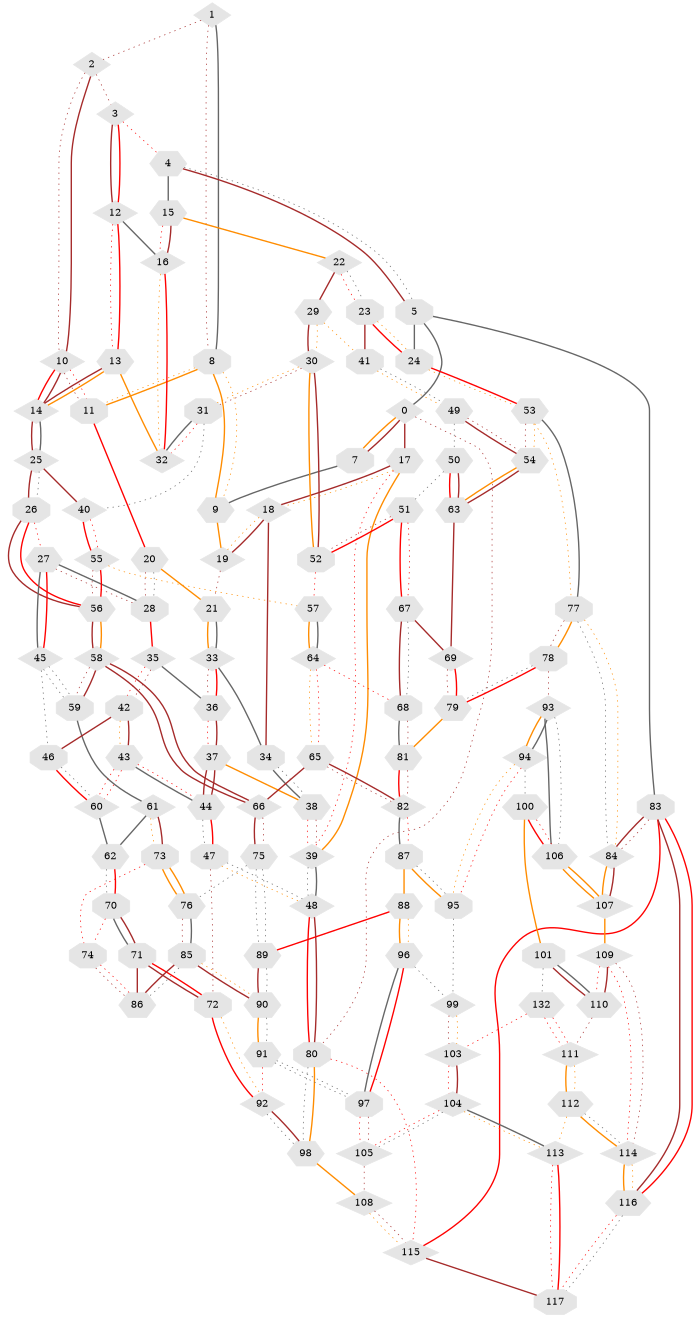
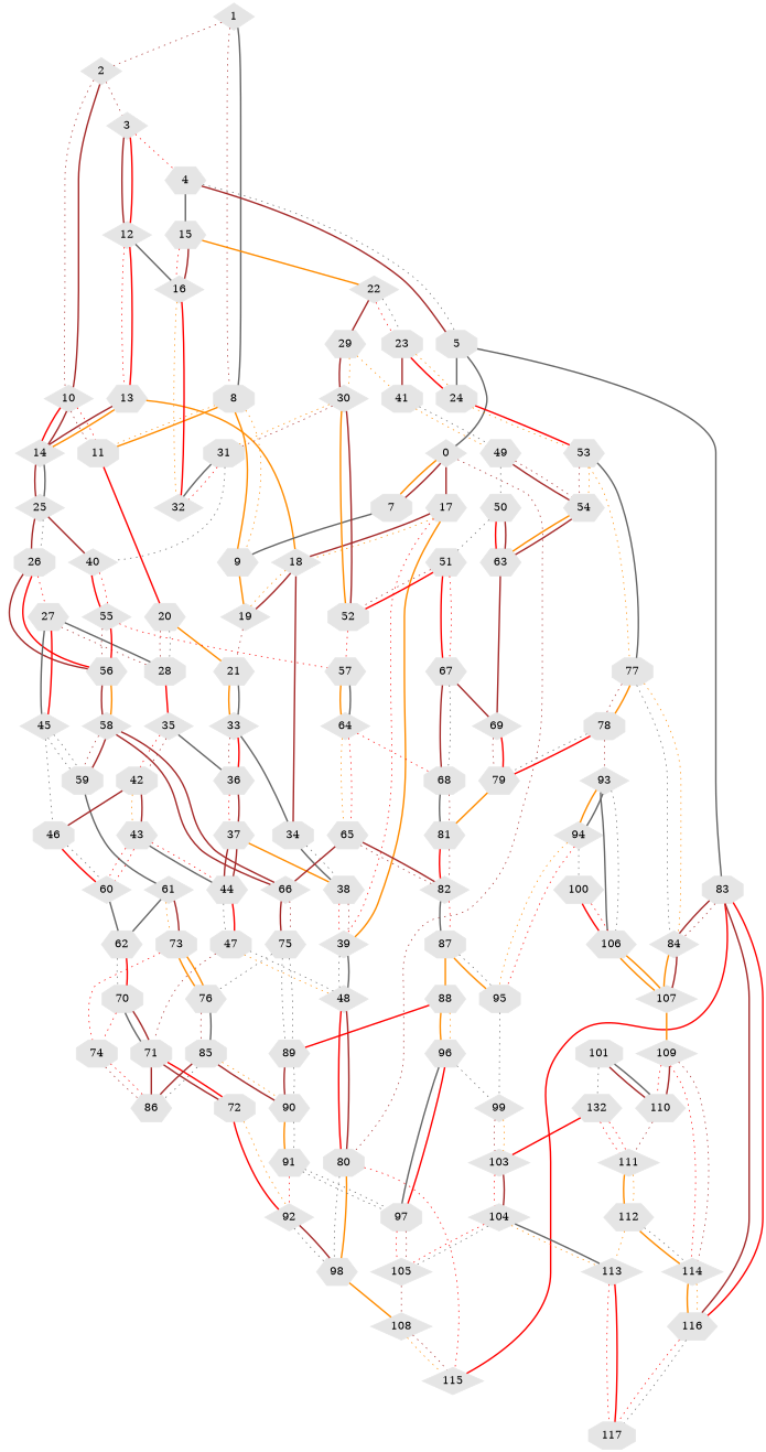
  graph {
    node [color=gray90 shape=diamond style=filled]
    edge [color=brown style=bold]
    1
    2
    8 [shape=octagon]
    3
    10
    9 [shape=hexagon]
    11 [shape=octagon]
    4 [shape=hexagon]
    12
    14
    5 [shape=octagon]
    15 [shape=hexagon]
    13 [shape=hexagon]
    16
    n15 [label=0]
    24 [shape=octagon]
    83 [shape=octagon]
    22
    7 [shape=octagon]
    17 [shape=hexagon]
    80 [shape=octagon]
    53 [shape=hexagon]
    84
    115
    116 [shape=hexagon]
    18
    39
    98 [shape=hexagon]
    19
    20 [shape=hexagon]
    21 [shape=hexagon]
    25
    28 [shape=octagon]
    32
    26 [shape=octagon]
    40
    23 [shape=octagon]
    29 [shape=hexagon]
    34 [shape=octagon]
    48
    38 [shape=hexagon]
    33
    35
    36 [shape=hexagon]
    41 [shape=octagon]
    30
    49 [shape=hexagon]
    54 [shape=hexagon]
    77 [shape=octagon]
    27 [shape=hexagon]
    56 [shape=hexagon]
    55
    45
    58
    46 [shape=octagon]
    59 [shape=octagon]
    42 [shape=octagon]
    31 [shape=octagon]
    52 [shape=octagon]
    57 [shape=hexagon]
    37 [shape=hexagon]
    43 [shape=hexagon]
    44 [shape=hexagon]
    47 [shape=octagon]
    50 [shape=hexagon]
    60
    62 [shape=hexagon]
    72 [shape=octagon]
    61
    92
    51 [shape=hexagon]
    63 [shape=hexagon]
    67 [shape=hexagon]
    69
    68 [shape=octagon]
    64
    78 [shape=octagon]
    66
    65 [shape=hexagon]
    75 [shape=hexagon]
    73 [shape=octagon]
    70 [shape=octagon]
    74 [shape=octagon]
    76 [shape=hexagon]
    71 [shape=octagon]
    79 [shape=hexagon]
    82
    81 [shape=hexagon]
    87 [shape=octagon]
    89 [shape=hexagon]
    86 [shape=hexagon]
    85 [shape=octagon]
    90 [shape=hexagon]
    93
    107
    94
    106 [shape=hexagon]
    108
    117 [shape=octagon]
    88 [shape=hexagon]
    95 [shape=octagon]
    109
    91 [shape=hexagon]
    96 [shape=hexagon]
    99
    97 [shape=octagon]
    105
    100 [shape=hexagon]
    101 [shape=octagon]
    103
    104
    n112 [label=132 shape=hexagon]
    110 [shape=hexagon]
    111
    112 [shape=hexagon]
    113
    114
    1 -- 2 [style=dotted]
    1 -- 8 [style=dotted]
    1 -- 8 [color=gray40]
    2 -- 3 [style=dotted]
    2 -- 10 [style=dotted]
    2 -- 10
    8 -- 9 [color=darkorange]
    8 -- 9 [color=darkorange style=dotted]
    8 -- 11 [color=darkorange style=dotted]
    8 -- 11 [color=darkorange]
    3 -- 4 [color=red style=dotted]
    3 -- 12
    3 -- 12 [color=red]
    10 -- 11 [style=dotted]
    10 -- 11 [color=red style=dotted]
    10 -- 14 [color=red]
    10 -- 14
    9 -- 19 [color=darkorange]
    11 -- 20 [color=red]
    4 -- 5
    4 -- 5 [color=gray40 style=dotted]
    4 -- 15 [color=gray40]
    12 -- 13 [color=red style=dotted]
    12 -- 13 [color=red]
    12 -- 16 [color=gray40]
    14 -- 25
    14 -- 25 [color=gray40]
    5 -- n15 [color=gray40]
    5 -- 24 [color=gray40]
    5 -- 83 [color=gray40]
    15 -- 16 [color=red style=dotted]
    15 -- 16
    15 -- 22 [color=darkorange]
    13 -- 14
    13 -- 14 [color=darkorange]
-   13 -- 32 [color=darkorange]
+   13 -- 18 [color=darkorange]
    16 -- 32 [color=darkorange style=dotted]
    16 -- 32 [color=red]
    n15 -- 7 [color=darkorange]
    n15 -- 7
    n15 -- 17
    n15 -- 80 [style=dotted]
    24 -- 53 [color=darkorange style=dotted]
    24 -- 53 [color=red]
    83 -- 84
    83 -- 84 [style=dotted]
    83 -- 115 [color=red]
    83 -- 116
    83 -- 116 [color=red]
    22 -- 23 [color=red style=dotted]
    22 -- 23 [color=gray40 style=dotted]
    22 -- 29
    7 -- 9 [color=gray40]
    17 -- 18
    17 -- 18 [color=darkorange style=dotted]
    17 -- 39 [color=red style=dotted]
    17 -- 39 [color=darkorange]
    80 -- 115 [color=red style=dotted]
    80 -- 98 [color=gray40 style=dotted]
    80 -- 98 [color=darkorange]
    53 -- 54 [style=dotted]
    53 -- 54 [color=darkorange style=dotted]
    53 -- 77 [color=darkorange style=dotted]
    53 -- 77 [color=gray40]
    84 -- 107 [color=darkorange]
    84 -- 107
-   115 -- 117
    116 -- 117 [color=red style=dotted]
    116 -- 117 [color=gray40 style=dotted]
    18 -- 19 [color=darkorange style=dotted]
    18 -- 19
    18 -- 34
    39 -- 48 [color=gray40 style=dotted]
    39 -- 48 [color=gray40]
    98 -- 108 [color=darkorange]
    19 -- 21 [style=dotted]
    20 -- 21 [color=darkorange]
    20 -- 28 [style=dotted]
    20 -- 28 [color=gray40 style=dotted]
    21 -- 33 [color=darkorange]
    21 -- 33 [color=gray40]
    25 -- 26
    25 -- 26 [color=gray40 style=dotted]
    25 -- 40
    28 -- 35 [color=red]
    26 -- 27 [color=red style=dotted]
    26 -- 56
    26 -- 56 [color=red]
    40 -- 55 [color=red]
    40 -- 55 [color=red style=dotted]
    23 -- 24 [color=red]
    23 -- 24 [color=darkorange style=dotted]
    23 -- 41
    29 -- 41 [color=darkorange style=dotted]
    29 -- 30
    29 -- 30 [color=darkorange style=dotted]
    34 -- 38 [color=gray40]
    34 -- 38 [color=gray40 style=dotted]
    48 -- 80 [color=red]
    48 -- 80
    38 -- 39 [color=red style=dotted]
    38 -- 39 [style=dotted]
    33 -- 34 [color=gray40]
    33 -- 36 [style=dotted]
    33 -- 36 [color=red]
    35 -- 36 [color=gray40]
    35 -- 42 [color=red style=dotted]
    35 -- 42 [style=dotted]
    36 -- 37 [color=red style=dotted]
    36 -- 37
    41 -- 49 [color=darkorange style=dotted]
    41 -- 49 [color=gray40 style=dotted]
    30 -- 31 [color=darkorange style=dotted]
    30 -- 31 [style=dotted]
    30 -- 52 [color=darkorange]
    30 -- 52
    49 -- 54
    49 -- 54 [style=dotted]
    49 -- 50 [color=gray40 style=dotted]
    54 -- 63 [color=darkorange]
    54 -- 63
    77 -- 84 [color=gray40 style=dotted]
    77 -- 84 [color=darkorange style=dotted]
    77 -- 78 [style=dotted]
    77 -- 78 [color=darkorange]
    27 -- 28 [style=dotted]
    27 -- 28 [color=gray40]
    27 -- 45 [color=gray40]
    27 -- 45 [color=red]
    56 -- 58
    56 -- 58 [color=darkorange]
    55 -- 56 [style=dotted]
    55 -- 56 [color=red]
-   55 -- 57 [color=darkorange style=dotted]
+   55 -- 57 [color=red style=dotted]
    45 -- 46 [color=gray40 style=dotted]
    45 -- 59 [color=gray40 style=dotted]
    45 -- 59 [color=gray40 style=dotted]
    58 -- 59 [style=dotted]
    58 -- 59
    58 -- 66
    58 -- 66
    46 -- 60 [color=red]
    46 -- 60 [color=gray40 style=dotted]
    59 -- 61 [color=gray40]
    42 -- 46
    42 -- 43 [color=darkorange style=dotted]
    42 -- 43
    31 -- 32 [color=gray40]
    31 -- 32 [color=red style=dotted]
    31 -- 40 [color=gray40 style=dotted]
    52 -- 57 [color=red style=dotted]
    57 -- 64 [color=darkorange]
    57 -- 64 [color=gray40]
    37 -- 38 [color=darkorange]
    37 -- 44
    37 -- 44
    43 -- 44 [color=gray40]
    43 -- 44 [color=red style=dotted]
    43 -- 60 [color=red style=dotted]
    43 -- 60 [color=red style=dotted]
    44 -- 47 [color=gray40 style=dotted]
    44 -- 47 [color=red]
    47 -- 48 [color=darkorange style=dotted]
    47 -- 48 [color=gray40 style=dotted]
-   47 -- 72 [style=dotted]
+   47 -- 71 [style=dotted]
    50 -- 51 [color=gray40 style=dotted]
    50 -- 63 [color=red]
    50 -- 63
    60 -- 62 [color=gray40]
    62 -- 70 [color=gray40 style=dotted]
    62 -- 70 [color=red]
    72 -- 92 [color=red]
    72 -- 92 [color=darkorange style=dotted]
    61 -- 62 [color=gray40]
    61 -- 73 [color=darkorange style=dotted]
    61 -- 73
    92 -- 98 [color=gray40 style=dotted]
    92 -- 98
    51 -- 52 [style=dotted]
    51 -- 52 [color=red]
    51 -- 67 [color=red]
    51 -- 67 [color=red style=dotted]
    63 -- 69
    67 -- 69
    67 -- 68
    67 -- 68 [color=gray40 style=dotted]
    69 -- 79 [style=dotted]
    69 -- 79 [color=red]
    68 -- 81 [color=gray40]
    68 -- 81 [style=dotted]
    64 -- 68 [color=red style=dotted]
    64 -- 65 [color=darkorange style=dotted]
    64 -- 65 [color=red style=dotted]
    78 -- 79 [color=gray40 style=dotted]
    78 -- 79 [color=red]
    78 -- 93 [style=dotted]
    66 -- 75
    66 -- 75 [style=dotted]
    65 -- 66
    65 -- 82 [style=dotted]
    65 -- 82
    75 -- 76 [color=gray40 style=dotted]
    75 -- 89 [color=gray40 style=dotted]
    75 -- 89 [color=gray40 style=dotted]
    73 -- 74 [color=red style=dotted]
    73 -- 76 [color=darkorange]
    73 -- 76 [color=darkorange]
    70 -- 74 [color=red style=dotted]
    70 -- 71 [color=gray40]
    70 -- 71
    74 -- 86 [style=dotted]
    74 -- 86 [color=red style=dotted]
    76 -- 85 [style=dotted]
    76 -- 85 [color=gray40]
    71 -- 72
    71 -- 72 [color=red]
    71 -- 86
    79 -- 81 [color=darkorange]
    82 -- 87 [color=gray40]
    82 -- 87 [color=red style=dotted]
    81 -- 82 [color=red]
    81 -- 82 [style=dotted]
    87 -- 88 [color=darkorange]
    87 -- 95 [color=darkorange]
    87 -- 95 [color=gray40 style=dotted]
    89 -- 90
    89 -- 90 [color=gray40 style=dotted]
    85 -- 86
    85 -- 86 [color=gray40 style=dotted]
    85 -- 90
    85 -- 90 [color=darkorange style=dotted]
    90 -- 91 [color=darkorange]
    90 -- 91 [color=gray40 style=dotted]
    93 -- 94 [color=darkorange]
    93 -- 94 [color=gray40]
    93 -- 106 [color=gray40]
    93 -- 106 [color=gray40 style=dotted]
    107 -- 109 [color=darkorange]
    94 -- 95 [color=darkorange style=dotted]
    94 -- 95 [color=red style=dotted]
    94 -- 100 [color=gray40 style=dotted]
    106 -- 107 [color=darkorange]
    106 -- 107 [color=darkorange]
    108 -- 115 [color=darkorange style=dotted]
    108 -- 115 [style=dotted]
    88 -- 89 [color=red]
    88 -- 96 [color=darkorange]
    88 -- 96 [color=darkorange style=dotted]
    95 -- 99 [color=gray40 style=dotted]
    109 -- 110 [color=red style=dotted]
    109 -- 110
    109 -- 114 [color=red style=dotted]
    109 -- 114 [style=dotted]
    91 -- 92 [color=red style=dotted]
    91 -- 97 [color=gray40 style=dotted]
    91 -- 97 [color=gray40 style=dotted]
    96 -- 99 [color=gray40 style=dotted]
    96 -- 97 [color=gray40]
    96 -- 97 [color=red]
    99 -- 103 [style=dotted]
    99 -- 103 [color=darkorange style=dotted]
    97 -- 105 [color=red style=dotted]
    97 -- 105 [style=dotted]
    105 -- 108 [style=dotted]
    100 -- 106 [color=red]
    100 -- 106 [color=red style=dotted]
-   100 -- 101 [color=darkorange]
    101 -- n112 [color=gray40 style=dotted]
    101 -- 110
    101 -- 110 [color=gray40]
    103 -- 104 [color=red style=dotted]
    103 -- 104
    104 -- 105 [color=red style=dotted]
    104 -- 105 [color=gray40 style=dotted]
    104 -- 113 [color=darkorange style=dotted]
    104 -- 113 [color=gray40]
-   n112 -- 103 [color=red style=dotted]
+   n112 -- 103 [color=red]
    n112 -- 111 [color=red style=dotted]
    n112 -- 111 [color=red style=dotted]
    110 -- 111 [style=dotted]
    111 -- 112 [color=darkorange]
    111 -- 112 [color=darkorange style=dotted]
    112 -- 113 [color=darkorange style=dotted]
    112 -- 114 [color=darkorange]
    112 -- 114 [color=gray40 style=dotted]
    113 -- 117 [color=red style=dotted]
    113 -- 117 [color=red]
    114 -- 116 [color=darkorange]
    114 -- 116 [color=darkorange style=dotted]
  }
